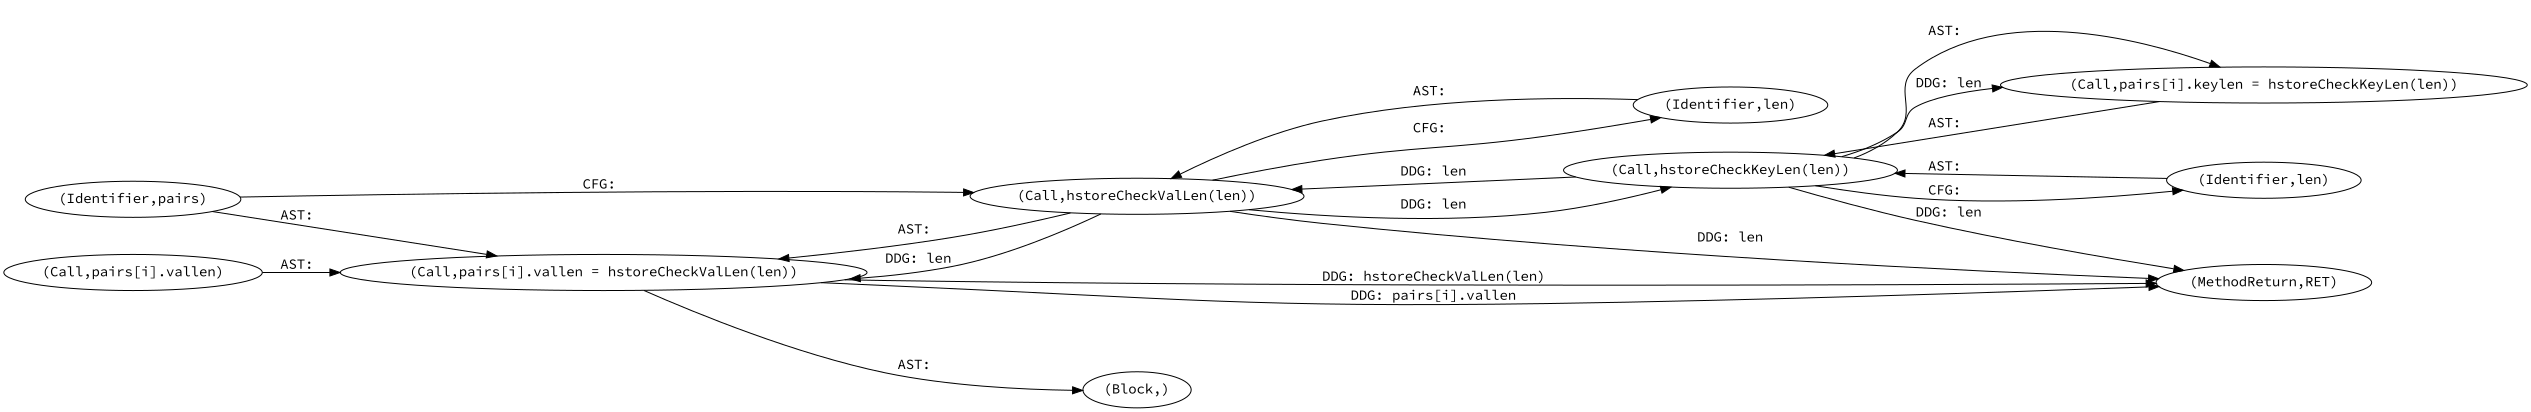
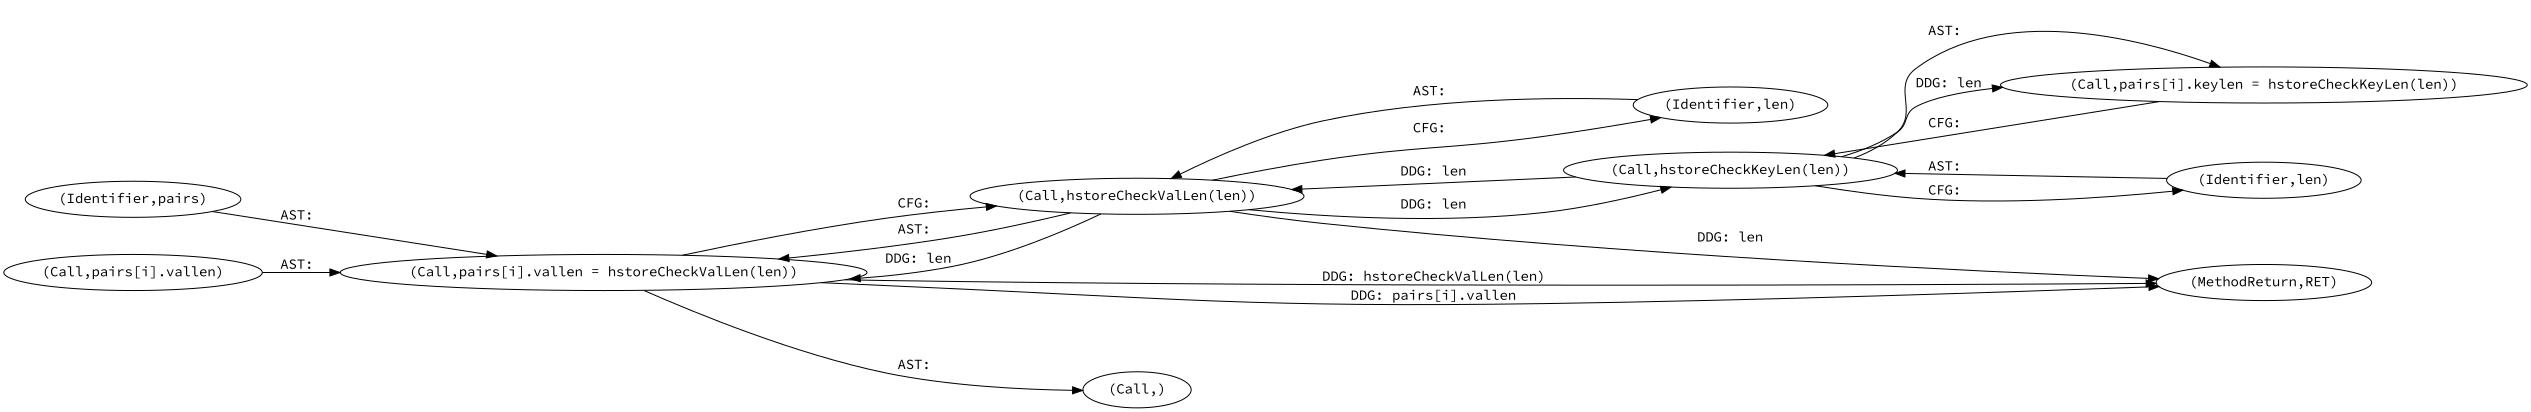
  digraph {
    fontname="Source Code Pro"
    rankdir=LR
    node [fontname="Source Code Pro"]
    edge [fontname="Source Code Pro"]
    n1 [label="(Call,pairs[i].vallen = hstoreCheckValLen(len))"]
    n2 [label="(Call,hstoreCheckValLen(len))"]
    n3 [label="(MethodReturn,RET)"]
-   n4 [label="(Block,)"]
+   n4 [label="(Call,)"]
    n5 [label="(Call,hstoreCheckKeyLen(len))"]
    n6 [label="(Identifier,len)"]
    n7 [label="(Identifier,len)"]
    n8 [label="(Call,pairs[i].keylen = hstoreCheckKeyLen(len))"]
    n9 [label="(Identifier,pairs)"]
    n10 [label="(Call,pairs[i].vallen)"]
-   n9 -> n2 [label="CFG: "]
+   n1 -> n2 [label="CFG: "]
    n1 -> n3 [label="DDG: hstoreCheckValLen(len)"]
    n1 -> n3 [label="DDG: pairs[i].vallen"]
    n1 -> n4 [label="AST: "]
    n2 -> n1 [label="AST: "]
    n2 -> n1 [label="DDG: len"]
    n2 -> n3 [label="DDG: len"]
    n2 -> n5 [label="DDG: len"]
    n2 -> n6 [label="CFG: "]
    n5 -> n2 [label="DDG: len"]
-   n5 -> n3 [label="DDG: len"]
    n5 -> n7 [label="CFG: "]
    n5 -> n8 [label="AST: "]
    n5 -> n8 [label="DDG: len"]
    n6 -> n2 [label="AST: "]
    n7 -> n5 [label="AST: "]
-   n8 -> n5 [label="AST: "]
+   n8 -> n5 [label="CFG: "]
    n9 -> n1 [label="AST: "]
    n10 -> n1 [label="AST: "]
  }
